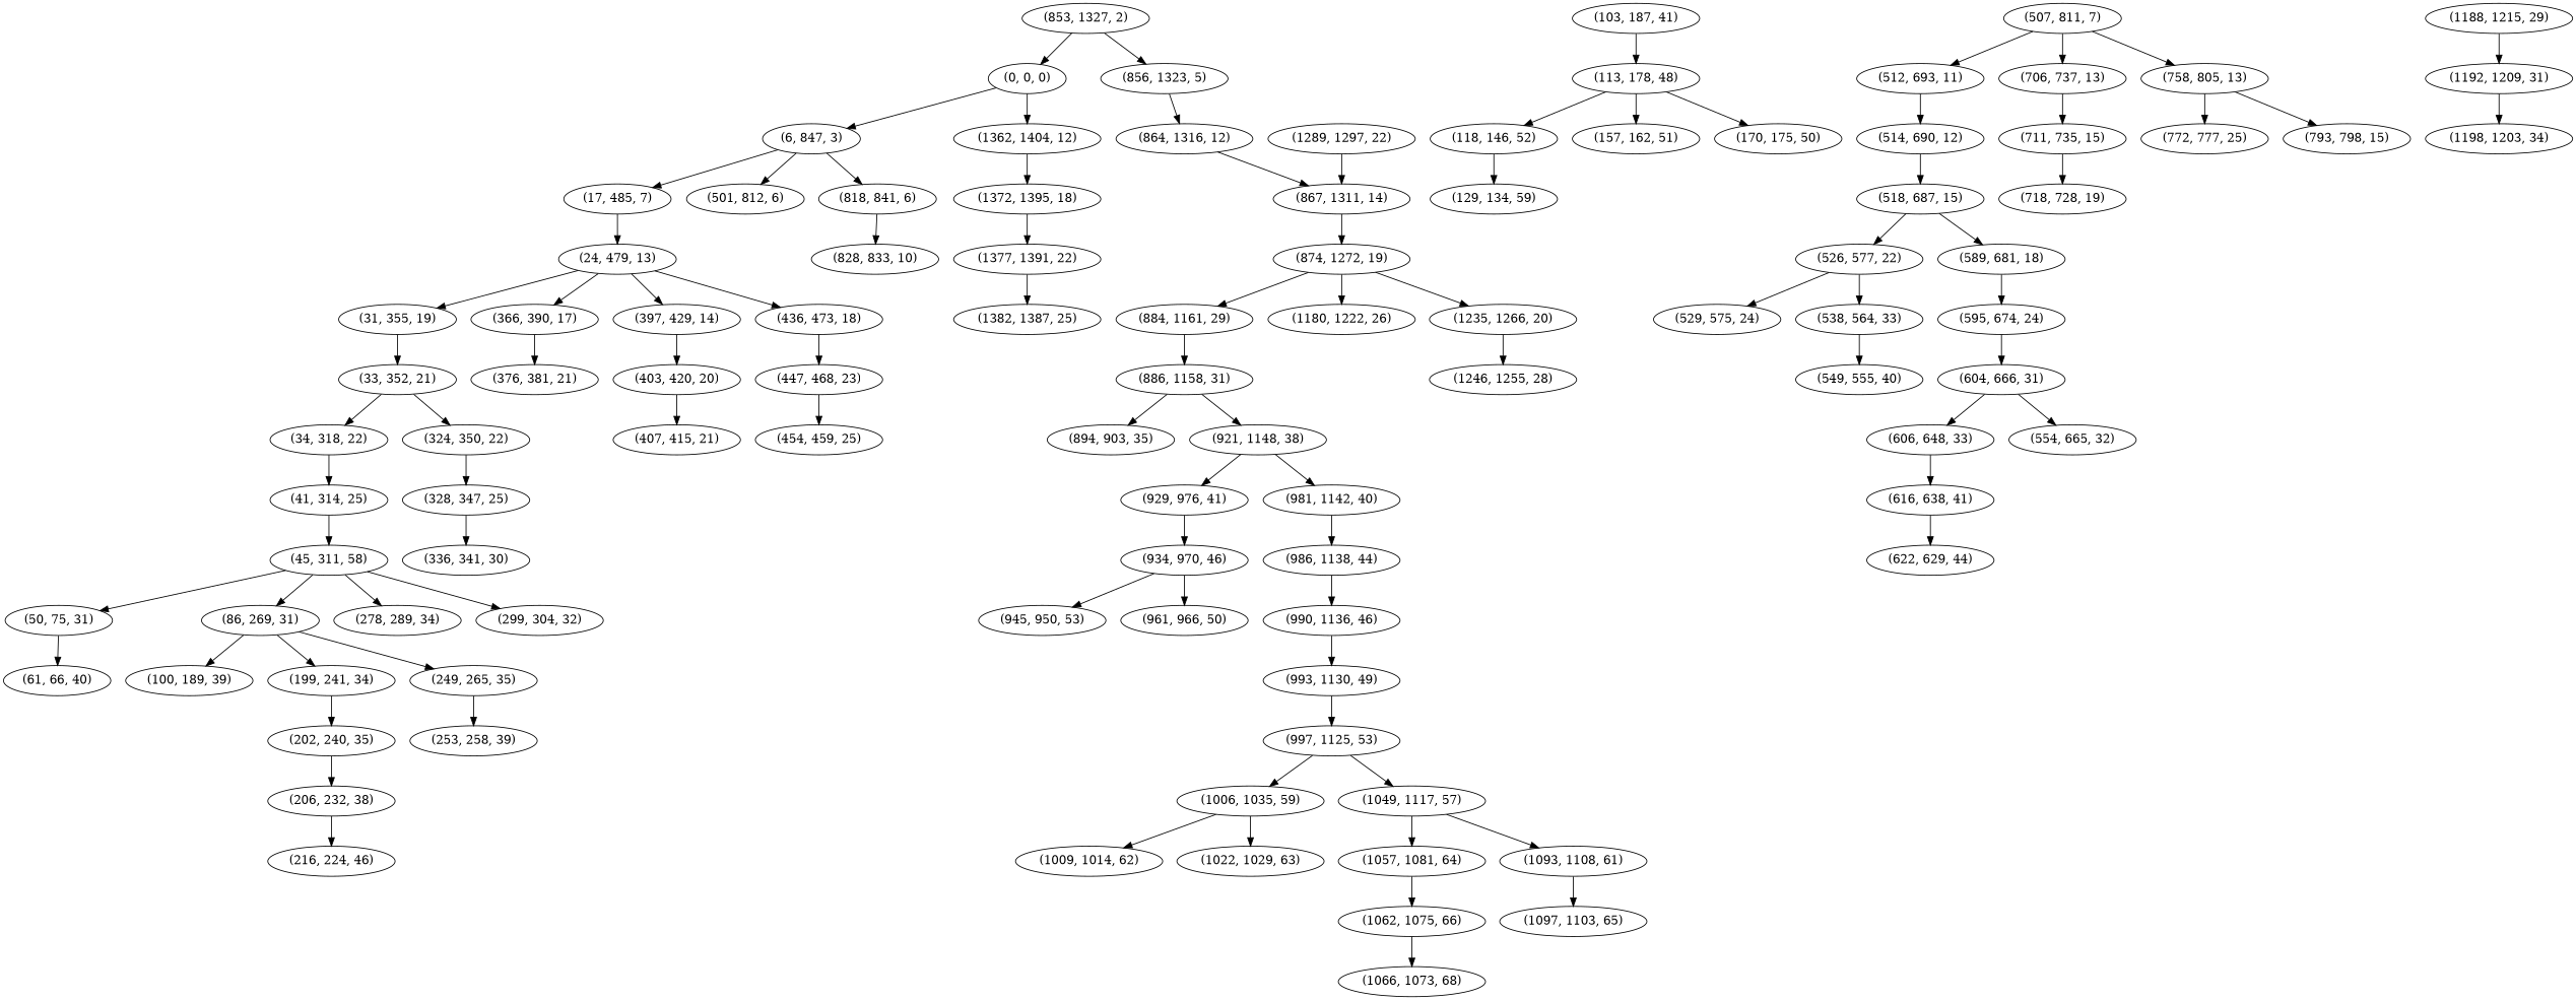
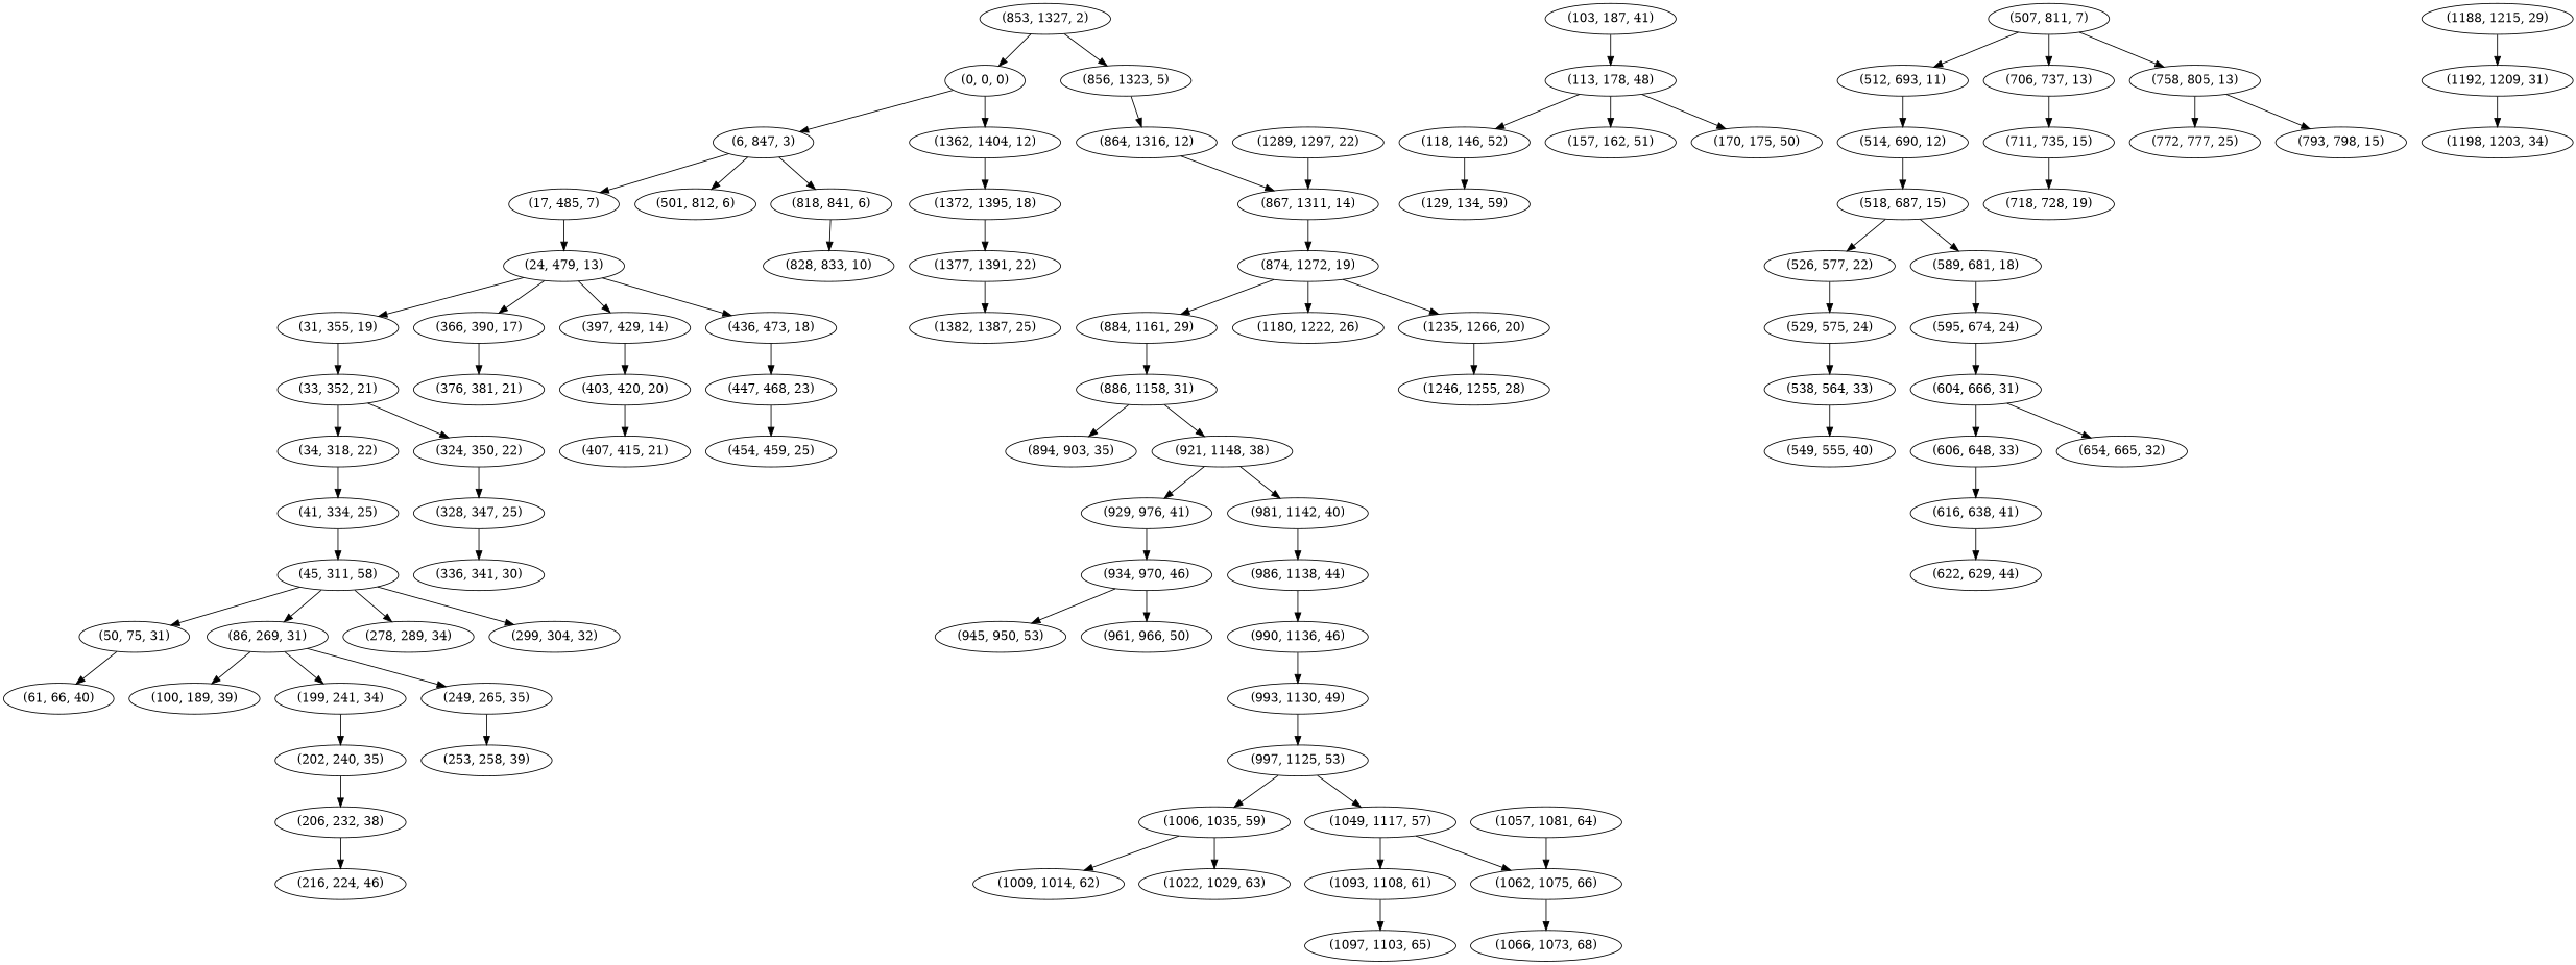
  digraph {
    "(0, 0, 0)"
    "(6, 847, 3)"
    "(1362, 1404, 12)"
    "(17, 485, 7)"
    "(501, 812, 6)"
    "(818, 841, 6)"
    "(853, 1327, 2)"
    "(856, 1323, 5)"
    "(1372, 1395, 18)"
    "(24, 479, 13)"
    "(828, 833, 10)"
    "(31, 355, 19)"
    "(366, 390, 17)"
    "(397, 429, 14)"
    "(436, 473, 18)"
    "(33, 352, 21)"
    "(376, 381, 21)"
    "(403, 420, 20)"
    "(447, 468, 23)"
    "(34, 318, 22)"
    "(324, 350, 22)"
-   "(41, 314, 25)"
+   "(41, 314, 25)" [label="(41, 334, 25)"]
    "(328, 347, 25)"
    n24 [label="(45, 311, 58)"]
    "(50, 75, 31)"
    "(86, 269, 31)"
    "(278, 289, 34)"
    "(299, 304, 32)"
    "(61, 66, 40)"
    "(100, 189, 39)"
    "(199, 241, 34)"
    "(249, 265, 35)"
    "(202, 240, 35)"
    "(253, 258, 39)"
    "(103, 187, 41)"
    "(113, 178, 48)"
    "(118, 146, 52)"
    "(157, 162, 51)"
    "(170, 175, 50)"
    "(129, 134, 59)"
    "(206, 232, 38)"
    "(216, 224, 46)"
    "(336, 341, 30)"
    "(407, 415, 21)"
    "(454, 459, 25)"
    "(507, 811, 7)"
    "(512, 693, 11)"
    "(706, 737, 13)"
    "(758, 805, 13)"
    "(514, 690, 12)"
    "(711, 735, 15)"
    "(772, 777, 25)"
    "(793, 798, 15)"
    "(518, 687, 15)"
    "(526, 577, 22)"
    "(589, 681, 18)"
    "(529, 575, 24)"
    "(595, 674, 24)"
    "(538, 564, 33)"
    "(549, 555, 40)"
    "(604, 666, 31)"
    "(606, 648, 33)"
-   "(654, 665, 32)" [label="(554, 665, 32)"]
+   "(654, 665, 32)"
    "(616, 638, 41)"
    "(622, 629, 44)"
    "(718, 728, 19)"
    "(864, 1316, 12)"
    "(867, 1311, 14)"
    "(874, 1272, 19)"
    "(884, 1161, 29)"
    "(1180, 1222, 26)"
    "(1235, 1266, 20)"
    "(1289, 1297, 22)"
    "(886, 1158, 31)"
    "(1246, 1255, 28)"
    "(894, 903, 35)"
    "(921, 1148, 38)"
    "(929, 976, 41)"
    "(981, 1142, 40)"
    "(934, 970, 46)"
    "(986, 1138, 44)"
    "(945, 950, 53)"
    "(961, 966, 50)"
    "(990, 1136, 46)"
    "(993, 1130, 49)"
    "(997, 1125, 53)"
    "(1006, 1035, 59)"
    "(1049, 1117, 57)"
    "(1009, 1014, 62)"
    "(1022, 1029, 63)"
    "(1057, 1081, 64)"
    "(1093, 1108, 61)"
    "(1062, 1075, 66)"
    "(1097, 1103, 65)"
    "(1066, 1073, 68)"
    "(1188, 1215, 29)"
    "(1192, 1209, 31)"
    "(1198, 1203, 34)"
    "(1377, 1391, 22)"
    "(1382, 1387, 25)"
    "(0, 0, 0)" -> "(6, 847, 3)"
    "(0, 0, 0)" -> "(1362, 1404, 12)"
    "(6, 847, 3)" -> "(17, 485, 7)"
    "(6, 847, 3)" -> "(501, 812, 6)"
    "(6, 847, 3)" -> "(818, 841, 6)"
    "(1362, 1404, 12)" -> "(1372, 1395, 18)"
    "(17, 485, 7)" -> "(24, 479, 13)"
    "(818, 841, 6)" -> "(828, 833, 10)"
    "(853, 1327, 2)" -> "(0, 0, 0)"
    "(853, 1327, 2)" -> "(856, 1323, 5)"
    "(856, 1323, 5)" -> "(864, 1316, 12)"
    "(1372, 1395, 18)" -> "(1377, 1391, 22)"
    "(24, 479, 13)" -> "(31, 355, 19)"
    "(24, 479, 13)" -> "(366, 390, 17)"
    "(24, 479, 13)" -> "(397, 429, 14)"
    "(24, 479, 13)" -> "(436, 473, 18)"
    "(31, 355, 19)" -> "(33, 352, 21)"
    "(366, 390, 17)" -> "(376, 381, 21)"
    "(397, 429, 14)" -> "(403, 420, 20)"
    "(436, 473, 18)" -> "(447, 468, 23)"
    "(33, 352, 21)" -> "(34, 318, 22)"
    "(33, 352, 21)" -> "(324, 350, 22)"
    "(403, 420, 20)" -> "(407, 415, 21)"
    "(447, 468, 23)" -> "(454, 459, 25)"
    "(34, 318, 22)" -> "(41, 314, 25)"
    "(324, 350, 22)" -> "(328, 347, 25)"
    "(41, 314, 25)" -> n24
    "(328, 347, 25)" -> "(336, 341, 30)"
    n24 -> "(50, 75, 31)"
    n24 -> "(86, 269, 31)"
    n24 -> "(278, 289, 34)"
    n24 -> "(299, 304, 32)"
    "(50, 75, 31)" -> "(61, 66, 40)"
    "(86, 269, 31)" -> "(100, 189, 39)"
    "(86, 269, 31)" -> "(199, 241, 34)"
    "(86, 269, 31)" -> "(249, 265, 35)"
    "(199, 241, 34)" -> "(202, 240, 35)"
    "(249, 265, 35)" -> "(253, 258, 39)"
    "(202, 240, 35)" -> "(206, 232, 38)"
    "(103, 187, 41)" -> "(113, 178, 48)"
    "(113, 178, 48)" -> "(118, 146, 52)"
    "(113, 178, 48)" -> "(157, 162, 51)"
    "(113, 178, 48)" -> "(170, 175, 50)"
    "(118, 146, 52)" -> "(129, 134, 59)"
    "(206, 232, 38)" -> "(216, 224, 46)"
    "(507, 811, 7)" -> "(512, 693, 11)"
    "(507, 811, 7)" -> "(706, 737, 13)"
    "(507, 811, 7)" -> "(758, 805, 13)"
    "(512, 693, 11)" -> "(514, 690, 12)"
    "(706, 737, 13)" -> "(711, 735, 15)"
    "(758, 805, 13)" -> "(772, 777, 25)"
    "(758, 805, 13)" -> "(793, 798, 15)"
    "(514, 690, 12)" -> "(518, 687, 15)"
    "(711, 735, 15)" -> "(718, 728, 19)"
    "(518, 687, 15)" -> "(526, 577, 22)"
    "(518, 687, 15)" -> "(589, 681, 18)"
    "(526, 577, 22)" -> "(529, 575, 24)"
    "(589, 681, 18)" -> "(595, 674, 24)"
-   "(526, 577, 22)" -> "(538, 564, 33)"
+   "(529, 575, 24)" -> "(538, 564, 33)"
    "(595, 674, 24)" -> "(604, 666, 31)"
    "(538, 564, 33)" -> "(549, 555, 40)"
    "(604, 666, 31)" -> "(606, 648, 33)"
    "(604, 666, 31)" -> "(654, 665, 32)"
    "(606, 648, 33)" -> "(616, 638, 41)"
    "(616, 638, 41)" -> "(622, 629, 44)"
    "(864, 1316, 12)" -> "(867, 1311, 14)"
    "(867, 1311, 14)" -> "(874, 1272, 19)"
    "(874, 1272, 19)" -> "(884, 1161, 29)"
    "(874, 1272, 19)" -> "(1180, 1222, 26)"
    "(874, 1272, 19)" -> "(1235, 1266, 20)"
    "(884, 1161, 29)" -> "(886, 1158, 31)"
    "(1235, 1266, 20)" -> "(1246, 1255, 28)"
    "(1289, 1297, 22)" -> "(867, 1311, 14)"
    "(886, 1158, 31)" -> "(894, 903, 35)"
    "(886, 1158, 31)" -> "(921, 1148, 38)"
    "(921, 1148, 38)" -> "(929, 976, 41)"
    "(921, 1148, 38)" -> "(981, 1142, 40)"
    "(929, 976, 41)" -> "(934, 970, 46)"
    "(981, 1142, 40)" -> "(986, 1138, 44)"
    "(934, 970, 46)" -> "(945, 950, 53)"
    "(934, 970, 46)" -> "(961, 966, 50)"
    "(986, 1138, 44)" -> "(990, 1136, 46)"
    "(990, 1136, 46)" -> "(993, 1130, 49)"
    "(993, 1130, 49)" -> "(997, 1125, 53)"
    "(997, 1125, 53)" -> "(1006, 1035, 59)"
    "(997, 1125, 53)" -> "(1049, 1117, 57)"
    "(1006, 1035, 59)" -> "(1009, 1014, 62)"
    "(1006, 1035, 59)" -> "(1022, 1029, 63)"
-   "(1049, 1117, 57)" -> "(1057, 1081, 64)"
+   "(1049, 1117, 57)" -> "(1062, 1075, 66)"
    "(1049, 1117, 57)" -> "(1093, 1108, 61)"
    "(1057, 1081, 64)" -> "(1062, 1075, 66)"
    "(1093, 1108, 61)" -> "(1097, 1103, 65)"
    "(1062, 1075, 66)" -> "(1066, 1073, 68)"
    "(1188, 1215, 29)" -> "(1192, 1209, 31)"
    "(1192, 1209, 31)" -> "(1198, 1203, 34)"
    "(1377, 1391, 22)" -> "(1382, 1387, 25)"
  }
